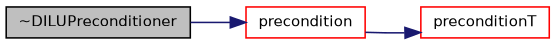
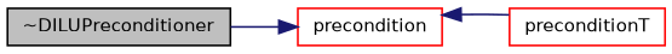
  digraph {
    rankdir=LR
    node [color=red fontname=Helvetica fontsize=10 shape=record]
    edge [color=midnightblue fontname=Helvetica fontsize=10 labelfontname=Helvetica labelfontsize=10 style=solid]
    n1 [color=black fillcolor=grey75 fontcolor=black height=0.2 label="~DILUPreconditioner" style=filled width=0.4]
    n2 [height=0.2 label=precondition width=0.4]
    n3 [height=0.2 label=preconditionT width=0.4]
    n1 -> n2
-   n2 -> n3
+   n3 -> n2
  }
